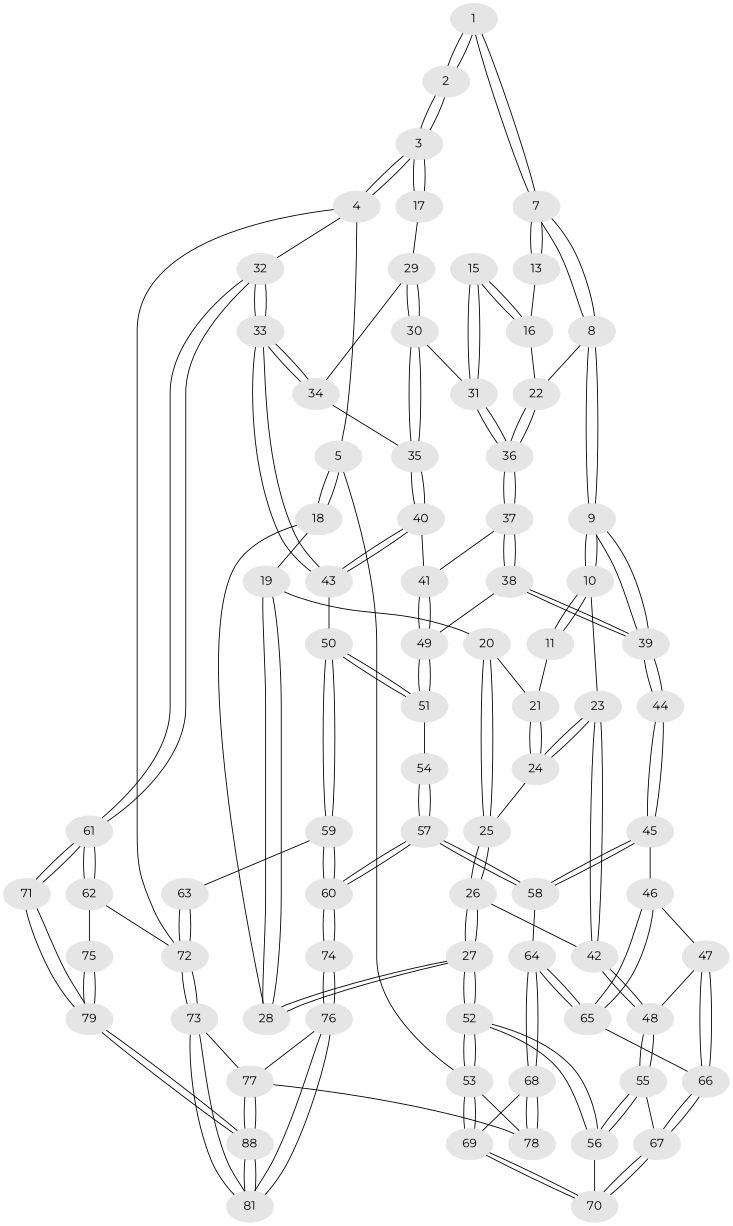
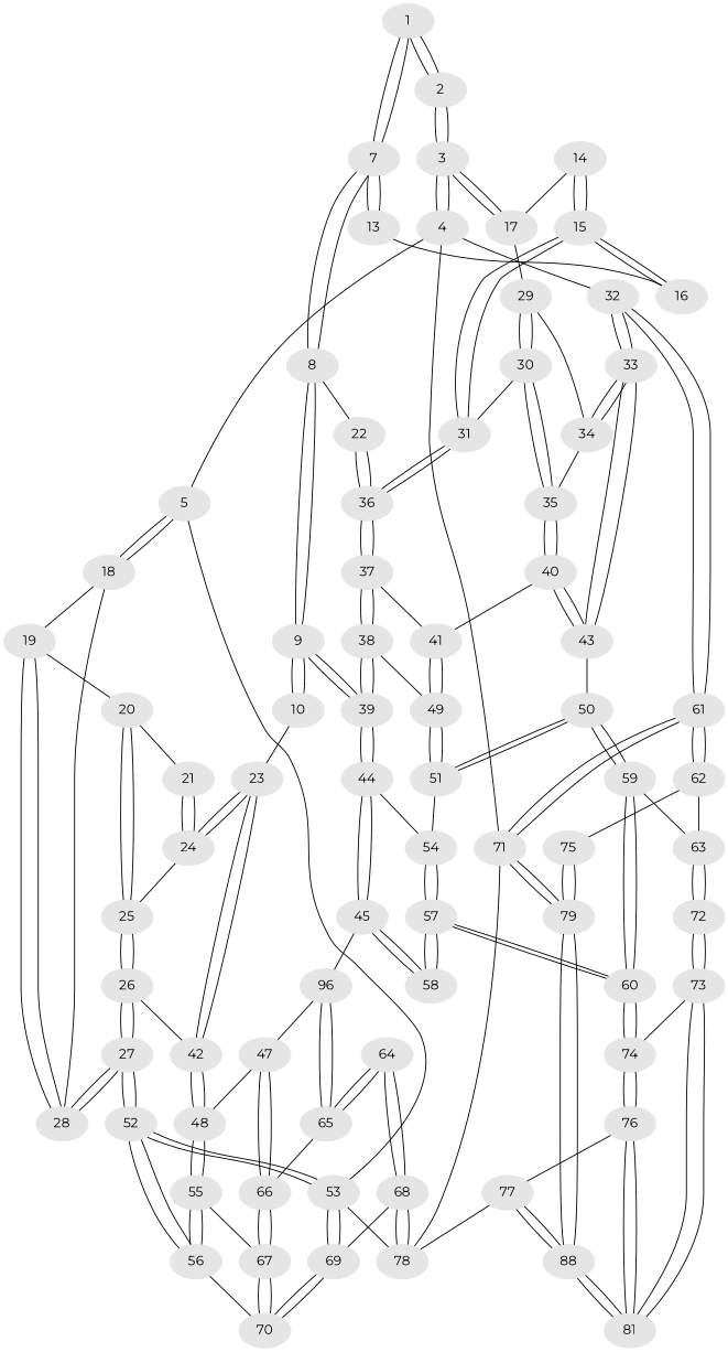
  graph {
    fontname=Montserrat
    node [color=gray90 fontname=Montserrat style=filled]
    edge [fontname=Montserrat]
    1
    2
    7
    3
    8
    13
    4
    17
    5
    32
    71
    29
    18
    53
    33
    61
    78
    79
    19
    28
    69
-   11
    21
    9
    22
    16
    10
    39
    36
    23
    44
    24
    42
+   14
    15
    31
    30
    34
    20
    25
    26
    37
    48
    27
    52
    56
    35
    40
    43
    62
    50
    41
    38
    49
    51
    45
    54
    55
    59
-   46
+   46 [label=96]
    58
    57
    47
    65
    64
    66
    67
    60
    63
    70
    74
    68
    72
    76
    75
    73
    n77 [label=88]
    81
    77
    1 -- 2
    1 -- 2
    1 -- 7
    1 -- 7
    2 -- 3
    2 -- 3
    7 -- 8
    7 -- 8
    7 -- 13
    7 -- 13
    3 -- 4
    3 -- 4
    3 -- 17
    3 -- 17
    8 -- 9
    8 -- 9
    8 -- 22
    13 -- 16
    4 -- 5
    4 -- 32
-   4 -- 72
+   4 -- 71
    17 -- 29
    5 -- 18
    5 -- 18
    5 -- 53
    32 -- 33
    32 -- 33
    32 -- 61
    32 -- 61
+   71 -- 78
    71 -- 79
    71 -- 79
    29 -- 30
    29 -- 30
    29 -- 34
    18 -- 19
    18 -- 28
    53 -- 78
    53 -- 69
    53 -- 69
    33 -- 34
    33 -- 34
    33 -- 43
    33 -- 43
    61 -- 71
    61 -- 71
    61 -- 62
    61 -- 62
    79 -- n77
    79 -- n77
    19 -- 28
    19 -- 28
    19 -- 20
    69 -- 70
    69 -- 70
-   11 -- 21
    21 -- 24
    21 -- 24
    9 -- 10
    9 -- 10
    9 -- 39
    9 -- 39
    22 -- 36
    22 -- 36
-   16 -- 22
-   10 -- 11
-   10 -- 11
    10 -- 23
    39 -- 44
    39 -- 44
    36 -- 37
    36 -- 37
    23 -- 24
    23 -- 24
    23 -- 42
    23 -- 42
    44 -- 45
    44 -- 45
+   44 -- 54
    24 -- 25
    42 -- 48
    42 -- 48
+   14 -- 17
+   14 -- 15
+   14 -- 15
    15 -- 16
    15 -- 16
    15 -- 31
    15 -- 31
    31 -- 36
    31 -- 36
    30 -- 31
    30 -- 35
    30 -- 35
    34 -- 35
    20 -- 21
    20 -- 25
    20 -- 25
    25 -- 26
    25 -- 26
    26 -- 42
    26 -- 27
    26 -- 27
    37 -- 41
    37 -- 38
    37 -- 38
    48 -- 55
    48 -- 55
    27 -- 28
    27 -- 28
    27 -- 52
    27 -- 52
    52 -- 53
    52 -- 53
    52 -- 56
    52 -- 56
    56 -- 70
    35 -- 40
    35 -- 40
    40 -- 43
    40 -- 43
    40 -- 41
    43 -- 50
-   62 -- 72
+   62 -- 63
    62 -- 75
    50 -- 51
    50 -- 51
    50 -- 59
    50 -- 59
    41 -- 49
    41 -- 49
    38 -- 39
    38 -- 39
    38 -- 49
    49 -- 51
    49 -- 51
    51 -- 54
    45 -- 46
    45 -- 58
    45 -- 58
    54 -- 57
    54 -- 57
    55 -- 56
    55 -- 56
    55 -- 67
    59 -- 60
    59 -- 60
    59 -- 63
    46 -- 47
    46 -- 65
    46 -- 65
-   58 -- 64
    57 -- 58
    57 -- 58
    57 -- 60
    57 -- 60
    47 -- 48
    47 -- 66
    47 -- 66
    65 -- 66
    64 -- 65
    64 -- 65
    64 -- 68
    64 -- 68
    66 -- 67
    66 -- 67
    67 -- 70
    67 -- 70
    60 -- 74
    60 -- 74
    63 -- 72
    63 -- 72
    74 -- 76
    74 -- 76
    68 -- 78
    68 -- 78
    68 -- 69
    72 -- 73
    72 -- 73
    76 -- 81
    76 -- 81
    76 -- 77
    75 -- 79
    75 -- 79
-   73 -- 77
+   73 -- 74
    73 -- 81
    73 -- 81
    n77 -- 81
    n77 -- 81
    77 -- 78
    77 -- n77
    77 -- n77
  }
